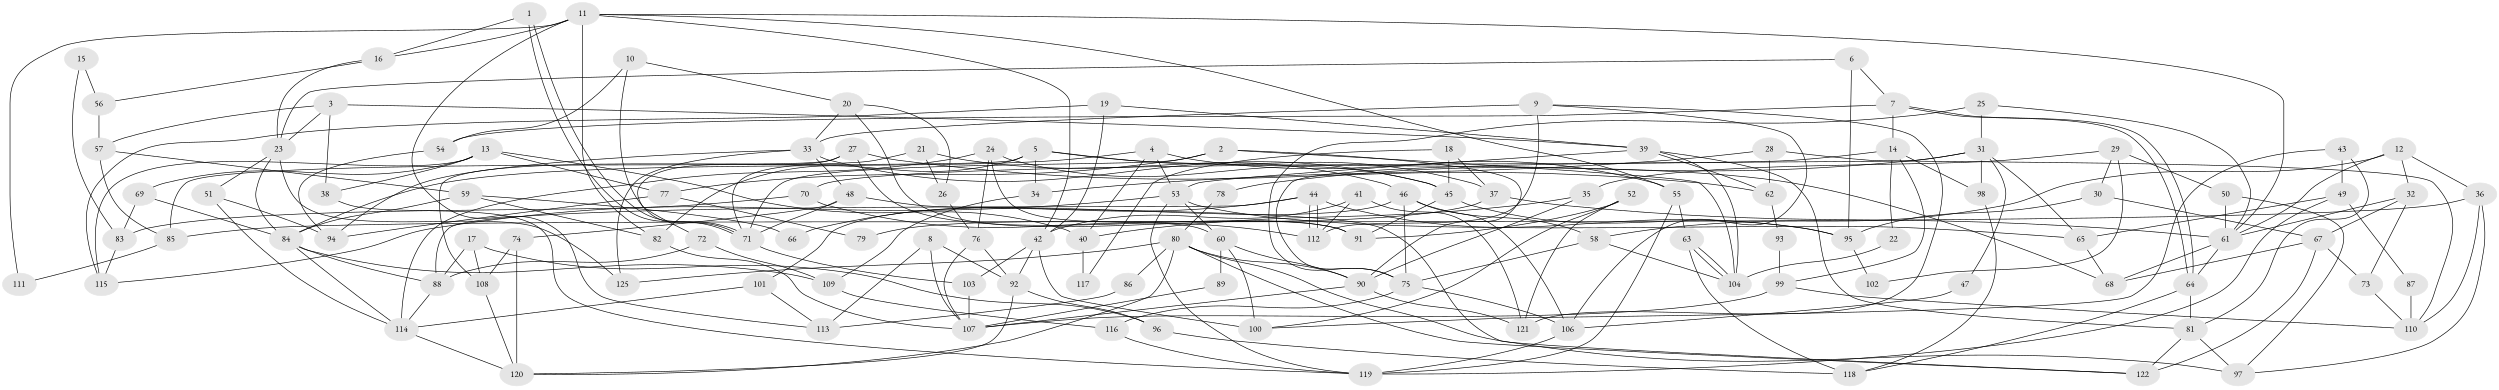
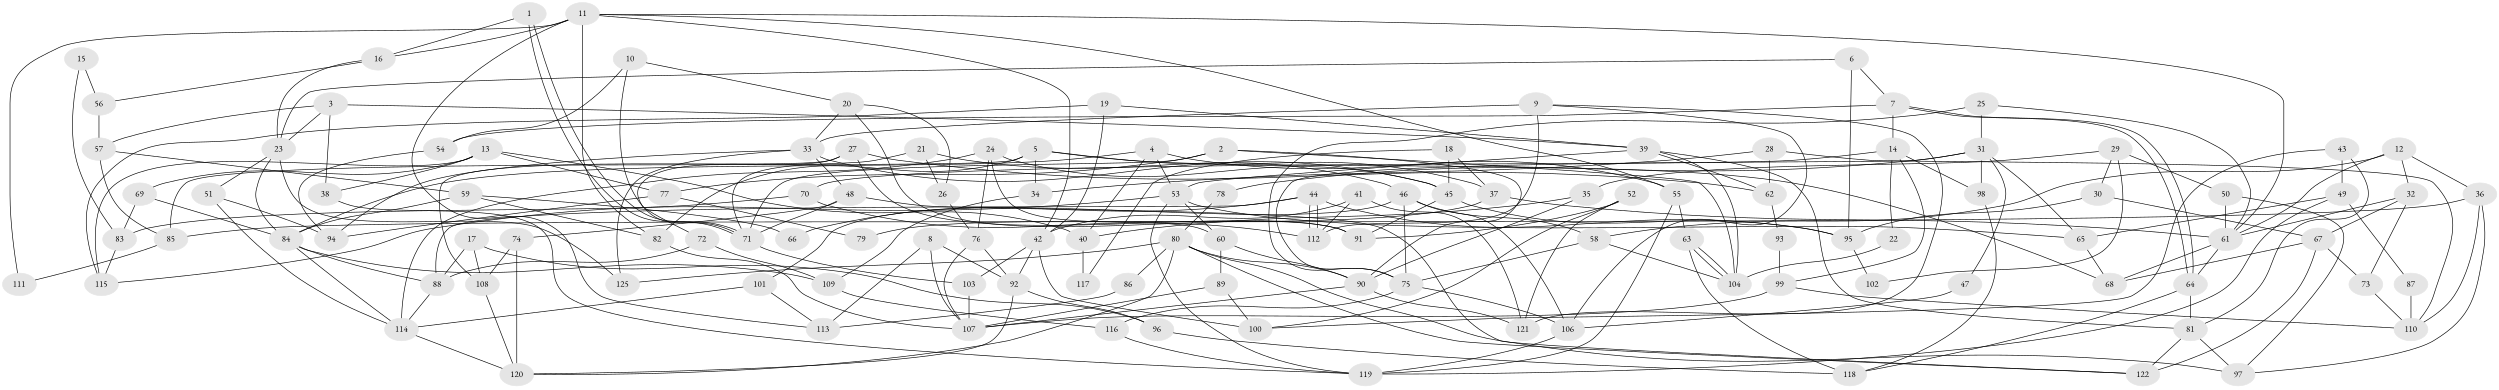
  graph {
    fontname="EB Garamond"
    node [color=gray90 fontname="EB Garamond" style=filled]
    edge [fontname="EB Garamond"]
    1
    16
    71
    23
    56
    103
    2
    77
    90
    104
    94
    79
    107
    121
    3
    38
    39
    57
    84
    51
    n21 [label=125]
    119
    53
    62
    81
    85
    59
    4
    40
    55
    117
    115
    60
    65
    63
    88
    114
    109
    5
    34
    37
    68
    82
    61
    111
    6
    7
    95
    14
    54
    64
    102
    22
    70
    98
    99
    118
    8
    113
    92
    9
    33
    106
    112
    45
    48
    10
    20
    26
    91
    11
    42
    100
    12
    32
    36
    58
    67
    73
    110
    97
    75
    13
    69
    83
    15
    17
    96
    108
    120
    18
    19
    76
    21
    46
    101
    24
    89
    25
    31
    47
    78
    116
    27
    72
    93
    28
    29
    30
    35
    50
    122
    80
    74
    41
    43
    49
    87
    44
    66
    52
    86
    1 -- 16
    1 -- 71
    1 -- 71
    16 -- 23
    16 -- 56
    71 -- 103
    23 -- 84
    23 -- 51
    23 -- n21
    56 -- 57
    103 -- 107
    2 -- 71
    2 -- 77
    2 -- 90
    2 -- 104
    77 -- 94
    77 -- 79
    90 -- 107
    90 -- 121
    3 -- 23
    3 -- 38
    3 -- 39
    3 -- 57
    38 -- 119
    39 -- 104
    39 -- 53
    39 -- 62
    39 -- 81
    57 -- 85
    57 -- 59
    84 -- 88
    84 -- 114
    84 -- 109
    51 -- 94
    51 -- 114
    53 -- 119
    53 -- 115
    53 -- 60
    53 -- 65
    62 -- 93
    81 -- 97
    81 -- 122
    85 -- 111
    59 -- 84
    59 -- 82
    59 -- 66
    4 -- 84
    4 -- 53
    4 -- 40
    4 -- 55
    40 -- 117
    55 -- 119
    55 -- 63
    60 -- 90
-   60 -- 100
+   89 -- 100
    60 -- 89
    65 -- 68
    63 -- 104
    63 -- 104
    63 -- 118
    88 -- 114
    114 -- 120
    109 -- 116
    5 -- 85
    5 -- 34
    5 -- 37
    5 -- 68
    5 -- 82
    34 -- 109
    37 -- 79
    37 -- 61
    82 -- 107
    61 -- 68
    61 -- 64
    6 -- 23
    6 -- 7
    6 -- 95
    7 -- 14
    7 -- 54
    7 -- 64
    7 -- 64
    95 -- 102
    14 -- 22
    14 -- 70
    14 -- 98
    14 -- 99
    54 -- 94
    64 -- 81
    64 -- 118
    22 -- 104
    70 -- 112
    70 -- 83
    98 -- 118
    99 -- 107
    99 -- 110
    8 -- 107
    8 -- 113
    8 -- 92
    92 -- 96
    92 -- 120
    9 -- 121
    9 -- 33
    9 -- 106
    9 -- 112
    33 -- 94
    33 -- n21
    33 -- 45
    33 -- 48
    106 -- 119
    45 -- 95
    45 -- 91
    48 -- 71
    48 -- 122
    48 -- 74
    10 -- 71
    10 -- 54
    10 -- 20
    20 -- 33
    20 -- 26
    20 -- 91
    26 -- 76
    11 -- 16
    11 -- 55
    11 -- 82
    11 -- 61
    11 -- 111
    11 -- 113
    11 -- 42
    42 -- 103
    42 -- 92
    42 -- 100
    12 -- 61
    12 -- 32
    12 -- 36
    12 -- 58
    32 -- 61
    32 -- 67
    32 -- 73
    36 -- 85
    36 -- 110
    36 -- 97
    58 -- 104
    58 -- 75
    67 -- 68
    67 -- 73
    67 -- 122
    73 -- 110
    75 -- 106
    75 -- 116
    13 -- 77
    13 -- 38
    13 -- 40
    13 -- 115
    13 -- 69
    69 -- 84
    69 -- 83
    83 -- 115
    15 -- 56
    15 -- 83
    17 -- 88
    17 -- 96
    17 -- 108
    96 -- 118
    108 -- 120
    18 -- 117
    18 -- 37
    18 -- 45
    19 -- 39
    19 -- 115
    19 -- 42
    76 -- 107
    76 -- 92
    21 -- 71
    21 -- 26
    21 -- 46
    46 -- 106
    46 -- 58
    46 -- 75
    46 -- 101
    101 -- 114
    101 -- 113
    24 -- 60
    24 -- 114
    24 -- 45
    24 -- 76
    89 -- 107
    25 -- 61
    25 -- 75
    25 -- 31
    31 -- 65
    31 -- 98
    31 -- 75
    31 -- 47
    31 -- 78
    47 -- 106
    78 -- 80
    116 -- 119
    27 -- 62
    27 -- 91
    27 -- 108
    27 -- 72
    72 -- 88
    72 -- 109
    93 -- 99
    28 -- 62
    28 -- 34
    28 -- 110
    29 -- 102
    29 -- 30
    29 -- 35
    29 -- 50
    30 -- 95
    30 -- 67
    35 -- 90
    35 -- 40
    50 -- 61
    50 -- 97
    80 -- 90
    80 -- n21
    80 -- 97
    80 -- 120
    80 -- 122
    80 -- 86
    74 -- 108
    74 -- 120
    41 -- 121
    41 -- 112
    41 -- 42
    43 -- 81
    43 -- 100
    43 -- 49
    49 -- 119
    49 -- 65
    49 -- 87
    87 -- 110
    44 -- 88
    44 -- 95
    44 -- 112
    44 -- 112
    44 -- 66
    52 -- 121
    52 -- 91
    52 -- 100
    86 -- 113
  }
